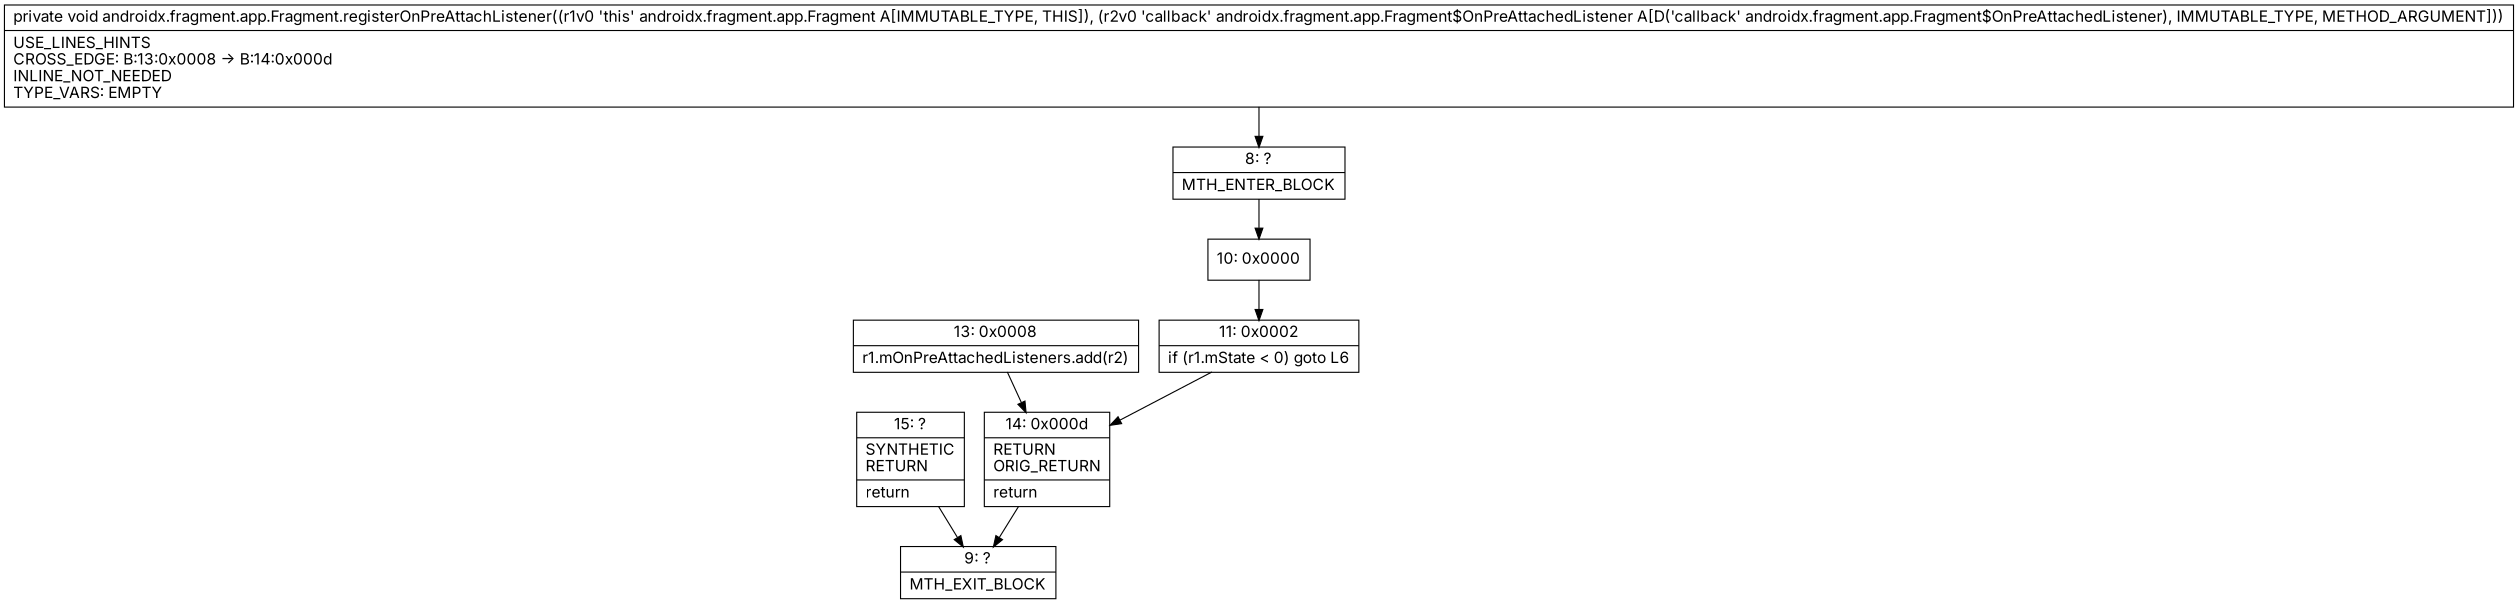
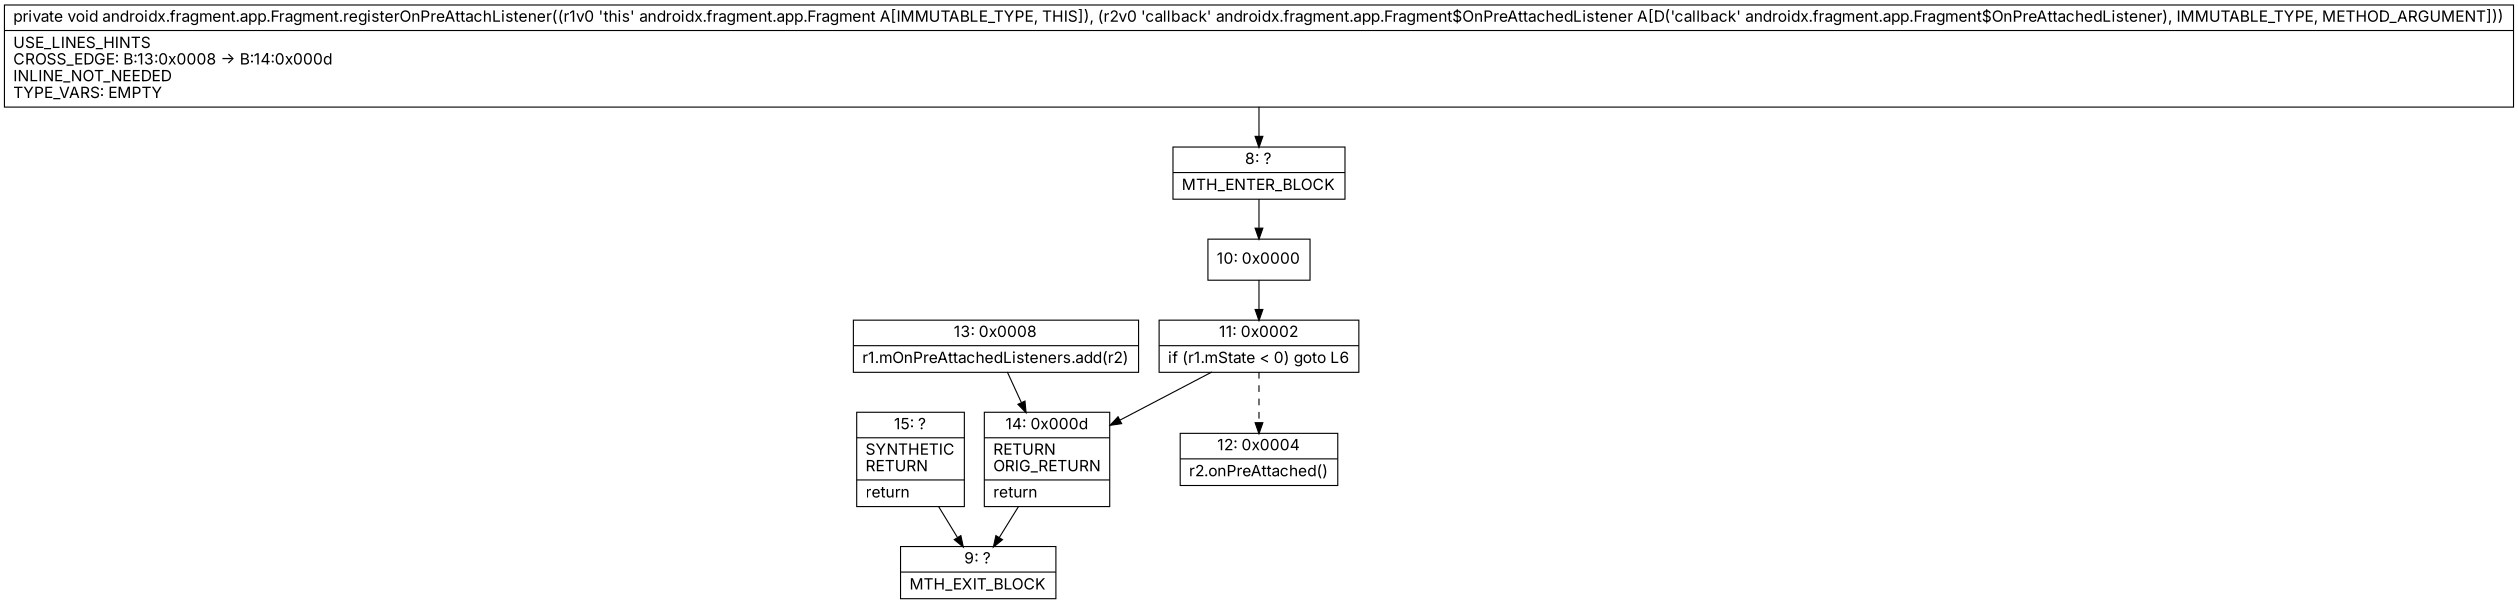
  digraph {
    fontname=Inter
    node [fontname=Inter shape=record]
    edge [fontname=Inter]
    n1 [label="{8\:\ ?|MTH_ENTER_BLOCK\l}"]
    n2 [label="{10\:\ 0x0000}"]
    n3 [label="{11\:\ 0x0002|if (r1.mState \< 0) goto L6\l}"]
+   n4 [label="{12\:\ 0x0004|r2.onPreAttached()\l}"]
    n5 [label="{14\:\ 0x000d|RETURN\lORIG_RETURN\l|return\l}"]
    n6 [label="{13\:\ 0x0008|r1.mOnPreAttachedListeners.add(r2)\l}"]
    n7 [label="{15\:\ ?|SYNTHETIC\lRETURN\l|return\l}"]
    n8 [label="{9\:\ ?|MTH_EXIT_BLOCK\l}"]
    n9 [label="{private void androidx.fragment.app.Fragment.registerOnPreAttachListener((r1v0 'this' androidx.fragment.app.Fragment A[IMMUTABLE_TYPE, THIS]), (r2v0 'callback' androidx.fragment.app.Fragment$OnPreAttachedListener A[D('callback' androidx.fragment.app.Fragment$OnPreAttachedListener), IMMUTABLE_TYPE, METHOD_ARGUMENT]))  | USE_LINES_HINTS\lCROSS_EDGE: B:13:0x0008 \-\> B:14:0x000d\lINLINE_NOT_NEEDED\lTYPE_VARS: EMPTY\l}"]
    n1 -> n2
    n2 -> n3
+   n3 -> n4 [style=dashed]
    n3 -> n5
    n5 -> n8
    n6 -> n5
    n7 -> n8
    n9 -> n1
  }
